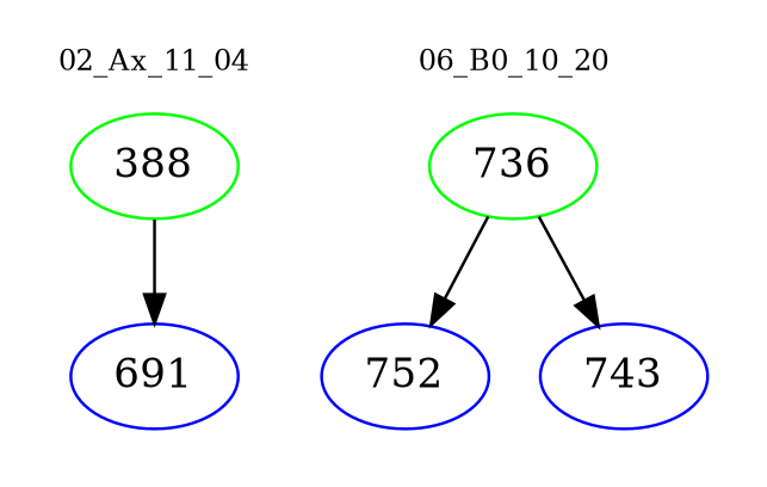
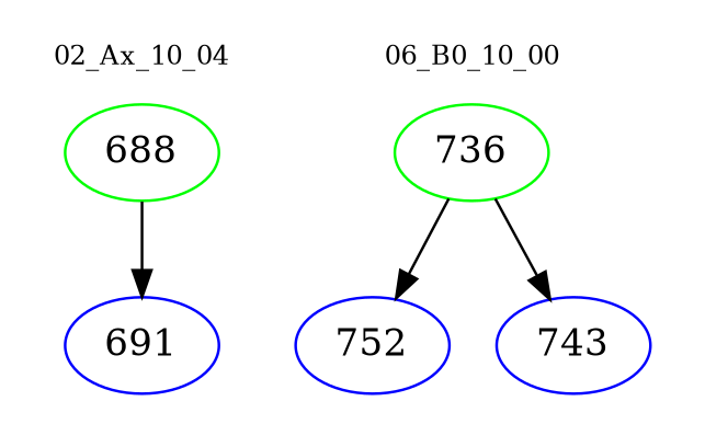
  digraph {
    node [color=blue]
    edge [color=black]
-   n1 [color=green label=388]
+   n1 [color=green label=688]
    n2 [label=691]
    n3 [color=green label=736]
    n4 [label=752]
    n5 [label=743]
    subgraph cluster_1 {
      color=white
      fontsize=10
-     label="02_Ax_11_04"
+     label="02_Ax_10_04"
      n1
      n2
    }
    subgraph cluster_2 {
      color=white
      fontsize=10
-     label="06_B0_10_20"
+     label="06_B0_10_00"
      n3
      n4
      n5
    }
    n1 -> n2
    n3 -> n4
    n3 -> n5
  }
